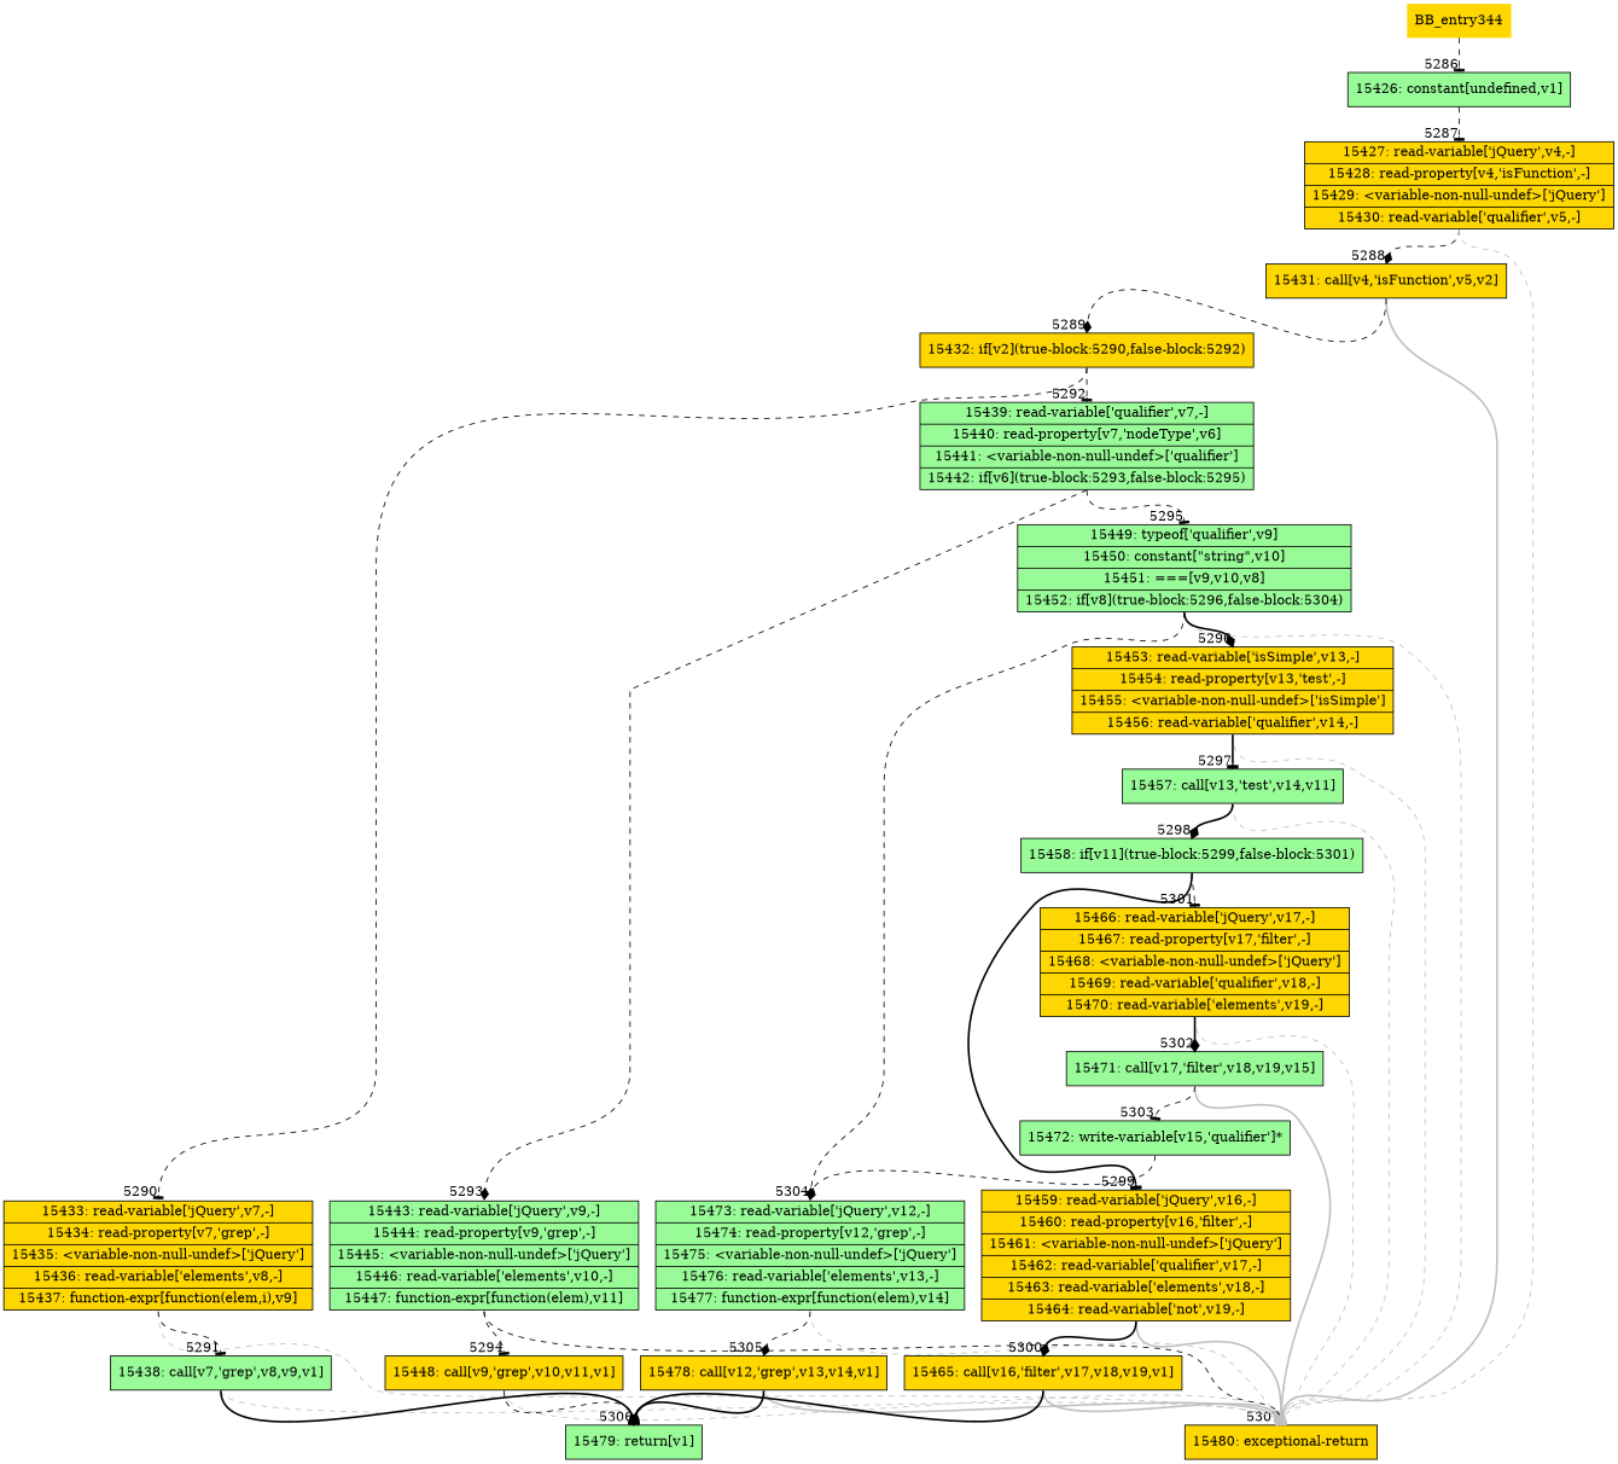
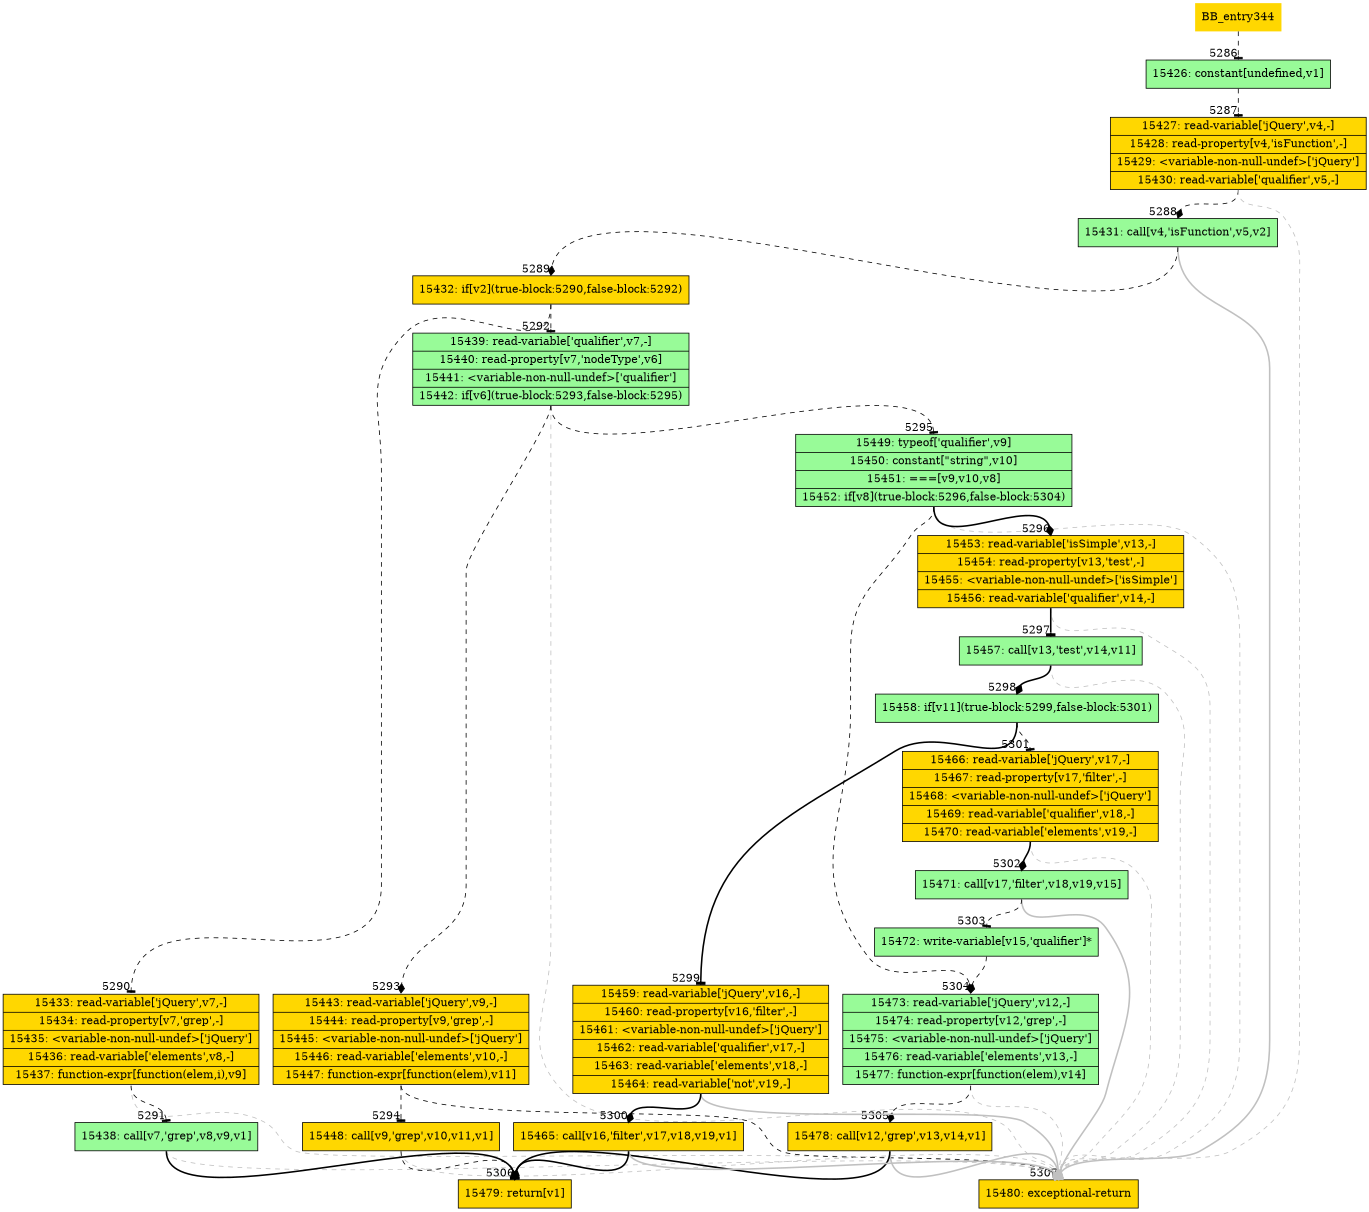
  digraph {
    rankdir=TD
    node [fillcolor=gold shape=record style=filled]
    edge [arrowhead=tee headport=n style=dashed tailport=s]
    n1 [label=BB_entry344 shape=none]
    n2 [fillcolor=palegreen label="{15426: constant[undefined,v1]}"]
    n3 [label="{15427: read-variable['jQuery',v4,-]|15428: read-property[v4,'isFunction',-]|15429: \<variable-non-null-undef\>['jQuery']|15430: read-variable['qualifier',v5,-]}"]
-   n4 [label="{15431: call[v4,'isFunction',v5,v2]}"]
+   n4 [fillcolor=palegreen label="{15431: call[v4,'isFunction',v5,v2]}"]
    n5 [label="{15480: exceptional-return}"]
    n6 [label="{15432: if[v2](true-block:5290,false-block:5292)}"]
    n7 [label="{15433: read-variable['jQuery',v7,-]|15434: read-property[v7,'grep',-]|15435: \<variable-non-null-undef\>['jQuery']|15436: read-variable['elements',v8,-]|15437: function-expr[function(elem,i),v9]}"]
    n8 [fillcolor=palegreen label="{15439: read-variable['qualifier',v7,-]|15440: read-property[v7,'nodeType',v6]|15441: \<variable-non-null-undef\>['qualifier']|15442: if[v6](true-block:5293,false-block:5295)}"]
    n9 [fillcolor=palegreen label="{15438: call[v7,'grep',v8,v9,v1]}"]
-   n10 [fillcolor=palegreen label="{15443: read-variable['jQuery',v9,-]|15444: read-property[v9,'grep',-]|15445: \<variable-non-null-undef\>['jQuery']|15446: read-variable['elements',v10,-]|15447: function-expr[function(elem),v11]}"]
+   n10 [label="{15443: read-variable['jQuery',v9,-]|15444: read-property[v9,'grep',-]|15445: \<variable-non-null-undef\>['jQuery']|15446: read-variable['elements',v10,-]|15447: function-expr[function(elem),v11]}"]
    n11 [fillcolor=palegreen label="{15449: typeof['qualifier',v9]|15450: constant[\"string\",v10]|15451: ===[v9,v10,v8]|15452: if[v8](true-block:5296,false-block:5304)}"]
-   n12 [fillcolor=palegreen label="{15479: return[v1]}"]
+   n12 [label="{15479: return[v1]}"]
    n13 [label="{15448: call[v9,'grep',v10,v11,v1]}"]
    n14 [label="{15453: read-variable['isSimple',v13,-]|15454: read-property[v13,'test',-]|15455: \<variable-non-null-undef\>['isSimple']|15456: read-variable['qualifier',v14,-]}"]
    n15 [fillcolor=palegreen label="{15473: read-variable['jQuery',v12,-]|15474: read-property[v12,'grep',-]|15475: \<variable-non-null-undef\>['jQuery']|15476: read-variable['elements',v13,-]|15477: function-expr[function(elem),v14]}"]
    n16 [fillcolor=palegreen label="{15457: call[v13,'test',v14,v11]}"]
    n17 [label="{15478: call[v12,'grep',v13,v14,v1]}"]
    n18 [fillcolor=palegreen label="{15458: if[v11](true-block:5299,false-block:5301)}"]
    n19 [label="{15459: read-variable['jQuery',v16,-]|15460: read-property[v16,'filter',-]|15461: \<variable-non-null-undef\>['jQuery']|15462: read-variable['qualifier',v17,-]|15463: read-variable['elements',v18,-]|15464: read-variable['not',v19,-]}"]
    n20 [label="{15466: read-variable['jQuery',v17,-]|15467: read-property[v17,'filter',-]|15468: \<variable-non-null-undef\>['jQuery']|15469: read-variable['qualifier',v18,-]|15470: read-variable['elements',v19,-]}"]
    n21 [label="{15465: call[v16,'filter',v17,v18,v19,v1]}"]
    n22 [fillcolor=palegreen label="{15471: call[v17,'filter',v18,v19,v15]}"]
    n23 [fillcolor=palegreen label="{15472: write-variable[v15,'qualifier']*}"]
    n1 -> n2 [headlabel="    5286"]
    n2 -> n3 [headlabel="      5287"]
    n3 -> n4 [arrowhead=diamond headlabel="      5288"]
    n3 -> n5 [color=gray headlabel="      5307"]
    n4 -> n5 [color=gray style=bold]
    n4 -> n6 [arrowhead=diamond headlabel="      5289"]
    n6 -> n7 [headlabel="      5290"]
    n6 -> n8 [headlabel="      5292"]
    n7 -> n5 [color=gray]
    n7 -> n9 [headlabel="      5291"]
+   n8 -> n5 [color=gray]
    n8 -> n10 [arrowhead=diamond headlabel="      5293"]
    n8 -> n11 [headlabel="      5295"]
    n9 -> n5 [color=gray]
    n9 -> n12 [headlabel="      5306" style=bold]
    n10 -> n5 [arrowhead=diamond color=black]
    n10 -> n13 [headlabel="      5294"]
    n11 -> n5 [arrowhead=diamond color=gray]
    n11 -> n14 [arrowhead=diamond headlabel="      5296" style=bold]
    n11 -> n15 [arrowhead=diamond headlabel="      5304"]
    n13 -> n5 [color=gray]
    n13 -> n12 [arrowhead=diamond]
    n14 -> n5 [arrowhead=diamond color=gray]
    n14 -> n16 [headlabel="      5297" style=bold]
    n15 -> n5 [arrowhead=diamond color=gray]
    n15 -> n17 [arrowhead=diamond headlabel="      5305"]
    n16 -> n5 [color=gray]
    n16 -> n18 [arrowhead=diamond headlabel="      5298" style=bold]
    n17 -> n5 [arrowhead=diamond color=gray style=bold]
    n17 -> n12 [arrowhead=diamond style=bold]
    n18 -> n19 [headlabel="      5299" style=bold]
    n18 -> n20 [headlabel="      5301"]
    n19 -> n5 [color=gray style=bold]
    n19 -> n21 [arrowhead=diamond headlabel="      5300" style=bold]
    n20 -> n5 [arrowhead=diamond color=gray]
    n20 -> n22 [arrowhead=diamond headlabel="      5302" style=bold]
    n21 -> n5 [arrowhead=diamond color=gray style=bold]
    n21 -> n12 [style=bold]
    n22 -> n5 [color=gray style=bold]
    n22 -> n23 [headlabel="      5303"]
    n23 -> n15 [arrowhead=diamond]
  }
